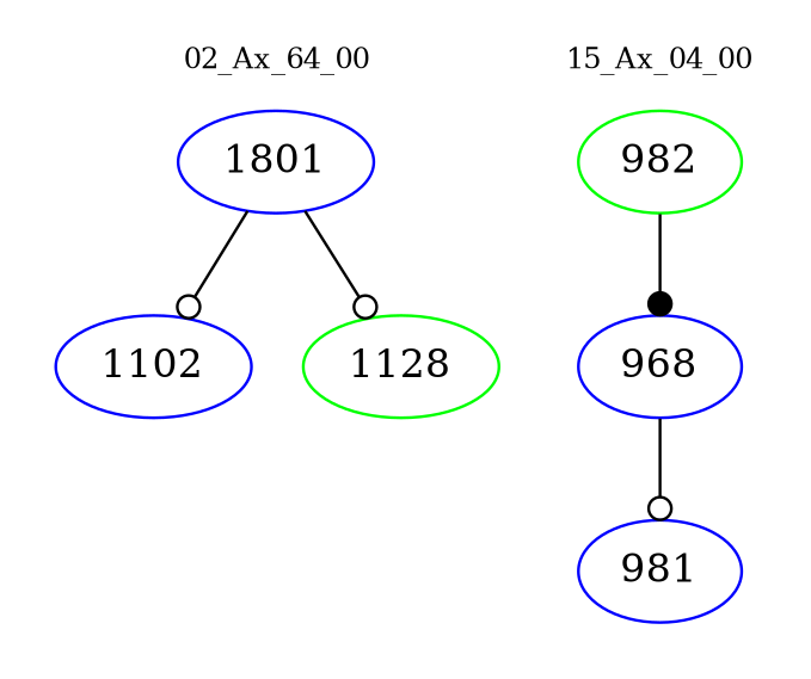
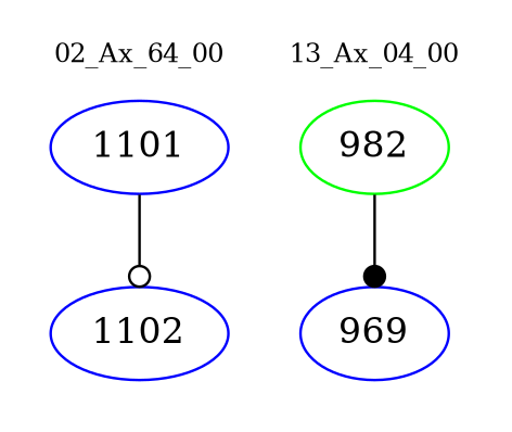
  digraph {
    node [color=blue]
    edge [arrowhead=odot color=black]
-   n1 [label=1801]
+   n1 [label=1101]
    n2 [label=1102]
-   n3 [color=green label=1128]
-   n4 [label=968]
+   n4 [label=969]
    n5 [color=green label=982]
-   n6 [label=981]
    subgraph cluster_1 {
      color=white
      fontsize=10
      label="02_Ax_64_00"
      n1
      n2
-     n3
    }
    subgraph cluster_2 {
      color=white
      fontsize=10
-     label="15_Ax_04_00"
+     label="13_Ax_04_00"
      n4
      n5
-     n6
    }
    n1 -> n2
-   n1 -> n3
-   n4 -> n6
    n5 -> n4 [arrowhead=dot]
  }
